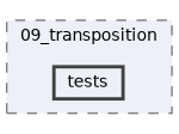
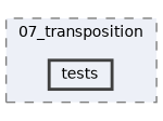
  digraph {
    compound=true
    rankdir=LR
    n1 [color=grey25 fillcolor="#edf0f7" fontname=Helvetica fontsize=10 height=0.2 label=tests shape=box style="filled,bold" width=0.4]
    subgraph cluster_1 {
      bgcolor="#edf0f7"
      fontname=Helvetica
      fontsize=10
-     label="09_transposition"
+     label="07_transposition"
      pencolor=grey50
      style="filled,dashed"
      n1
    }
  }
